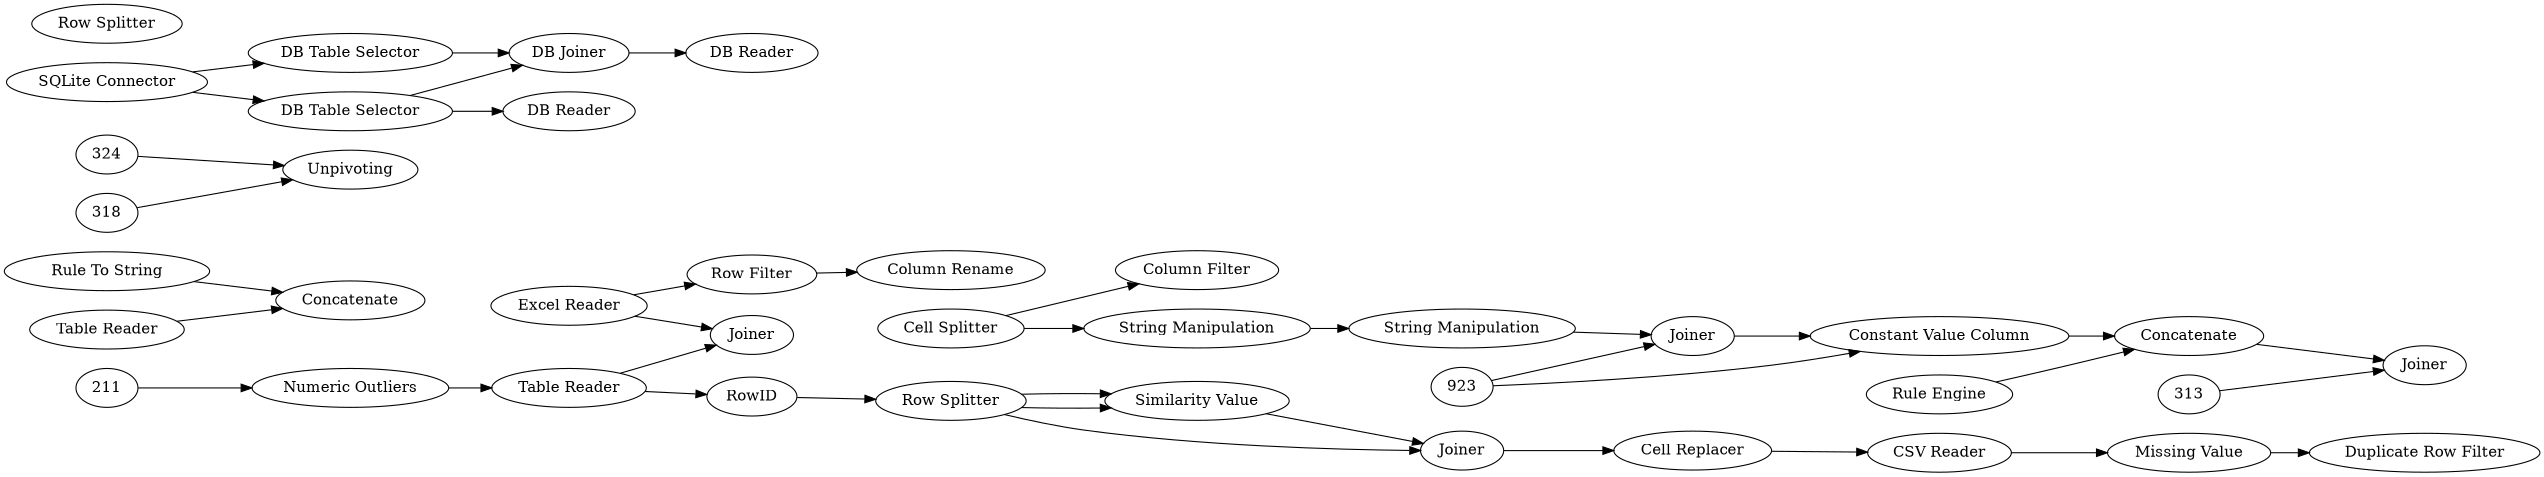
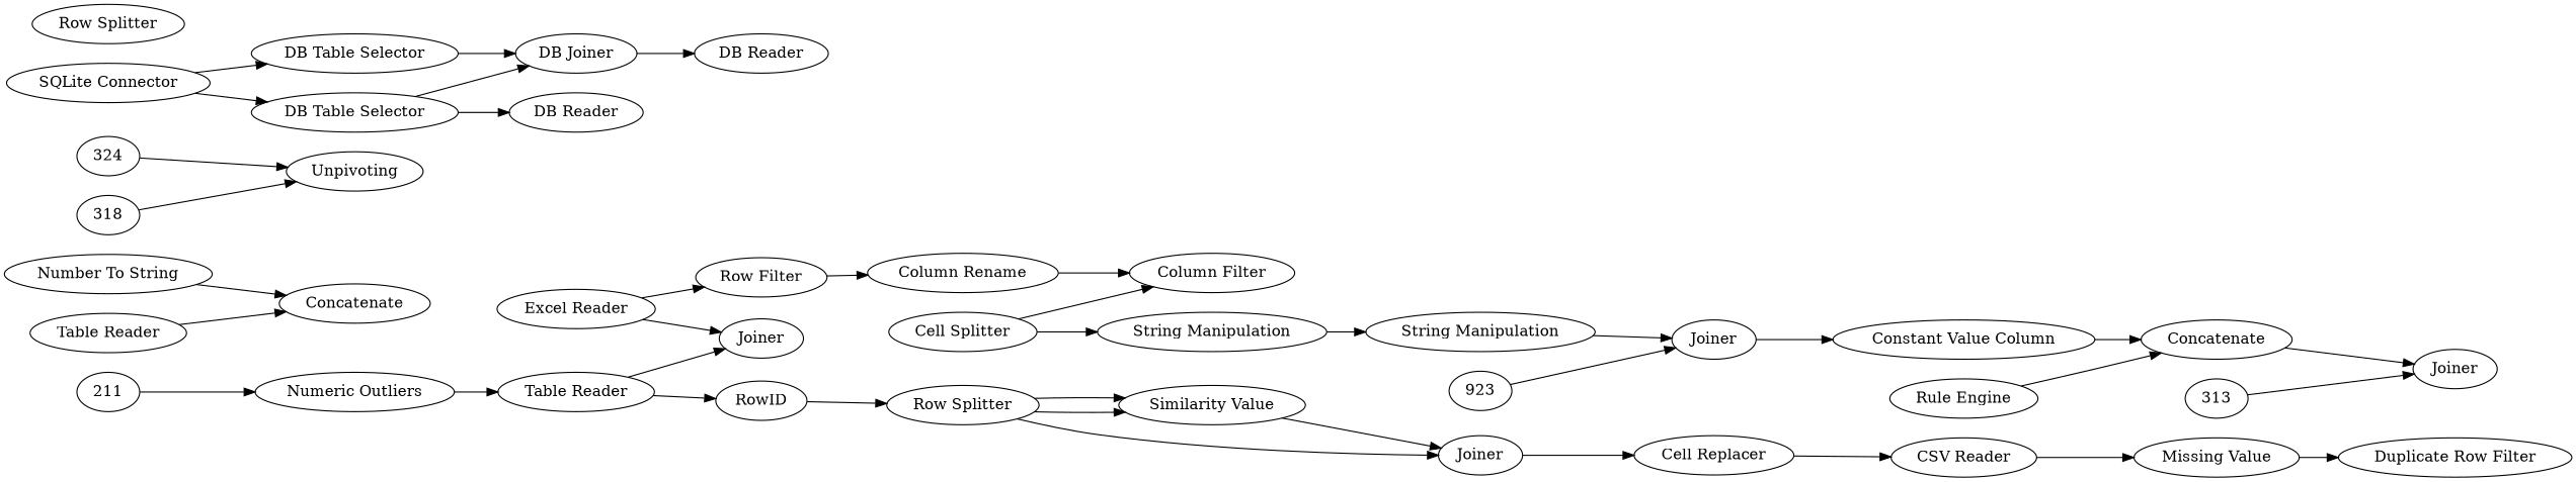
  digraph {
    rankdir=LR
    n1 [label="Numeric Outliers"]
    n2 [label="Table Reader"]
    n3 [label=RowID]
    n4 [label=Joiner]
    n5 [label="Missing Value"]
    n6 [label="Duplicate Row Filter"]
    n7 [label="CSV Reader"]
-   n8 [label="Rule To String"]
+   n8 [label="Number To String"]
    n9 [label=Concatenate]
    n10 [label="Cell Replacer"]
    n11 [label="Similarity Value"]
    n12 [label=Joiner]
    n13 [label="Row Splitter"]
    n14 [label="Table Reader"]
    n15 [label="Column Rename"]
    n16 [label="Column Filter"]
    n17 [label=Unpivoting]
    n18 [label="Row Filter"]
    n19 [label="Cell Splitter"]
    n20 [label="String Manipulation"]
    n21 [label=Joiner]
    n22 [label="Constant Value Column"]
    n23 [label=Concatenate]
    n24 [label="String Manipulation"]
    n25 [label=Joiner]
    n26 [label="SQLite Connector"]
    n27 [label="DB Table Selector"]
    n28 [label="DB Table Selector"]
    n29 [label="DB Joiner"]
    n30 [label="DB Reader"]
    n31 [label="DB Reader"]
    n32 [label="Excel Reader"]
    n33 [label="Rule Engine"]
    n34 [label="Row Splitter"]
    n35 [label=211]
    313
    n37 [label=923]
    324
    318
    n1 -> n2
    n2 -> n3
    n2 -> n4
    n3 -> n13
    n5 -> n6
    n7 -> n5
    n8 -> n9
    n10 -> n7
    n11 -> n12
    n12 -> n10
    n13 -> n11
    n13 -> n11
    n13 -> n12
    n14 -> n9
+   n15 -> n16
    n18 -> n15
    n19 -> n16
    n19 -> n20
    n20 -> n24
    n21 -> n22
    n22 -> n23
    n23 -> n25
    n24 -> n21
    n26 -> n27
    n26 -> n28
    n27 -> n29
    n27 -> n30
    n28 -> n29
    n29 -> n31
    n32 -> n4
    n32 -> n18
    n33 -> n23
    n35 -> n1
    313 -> n25
    n37 -> n21
-   n37 -> n22
    324 -> n17
    318 -> n17
  }
